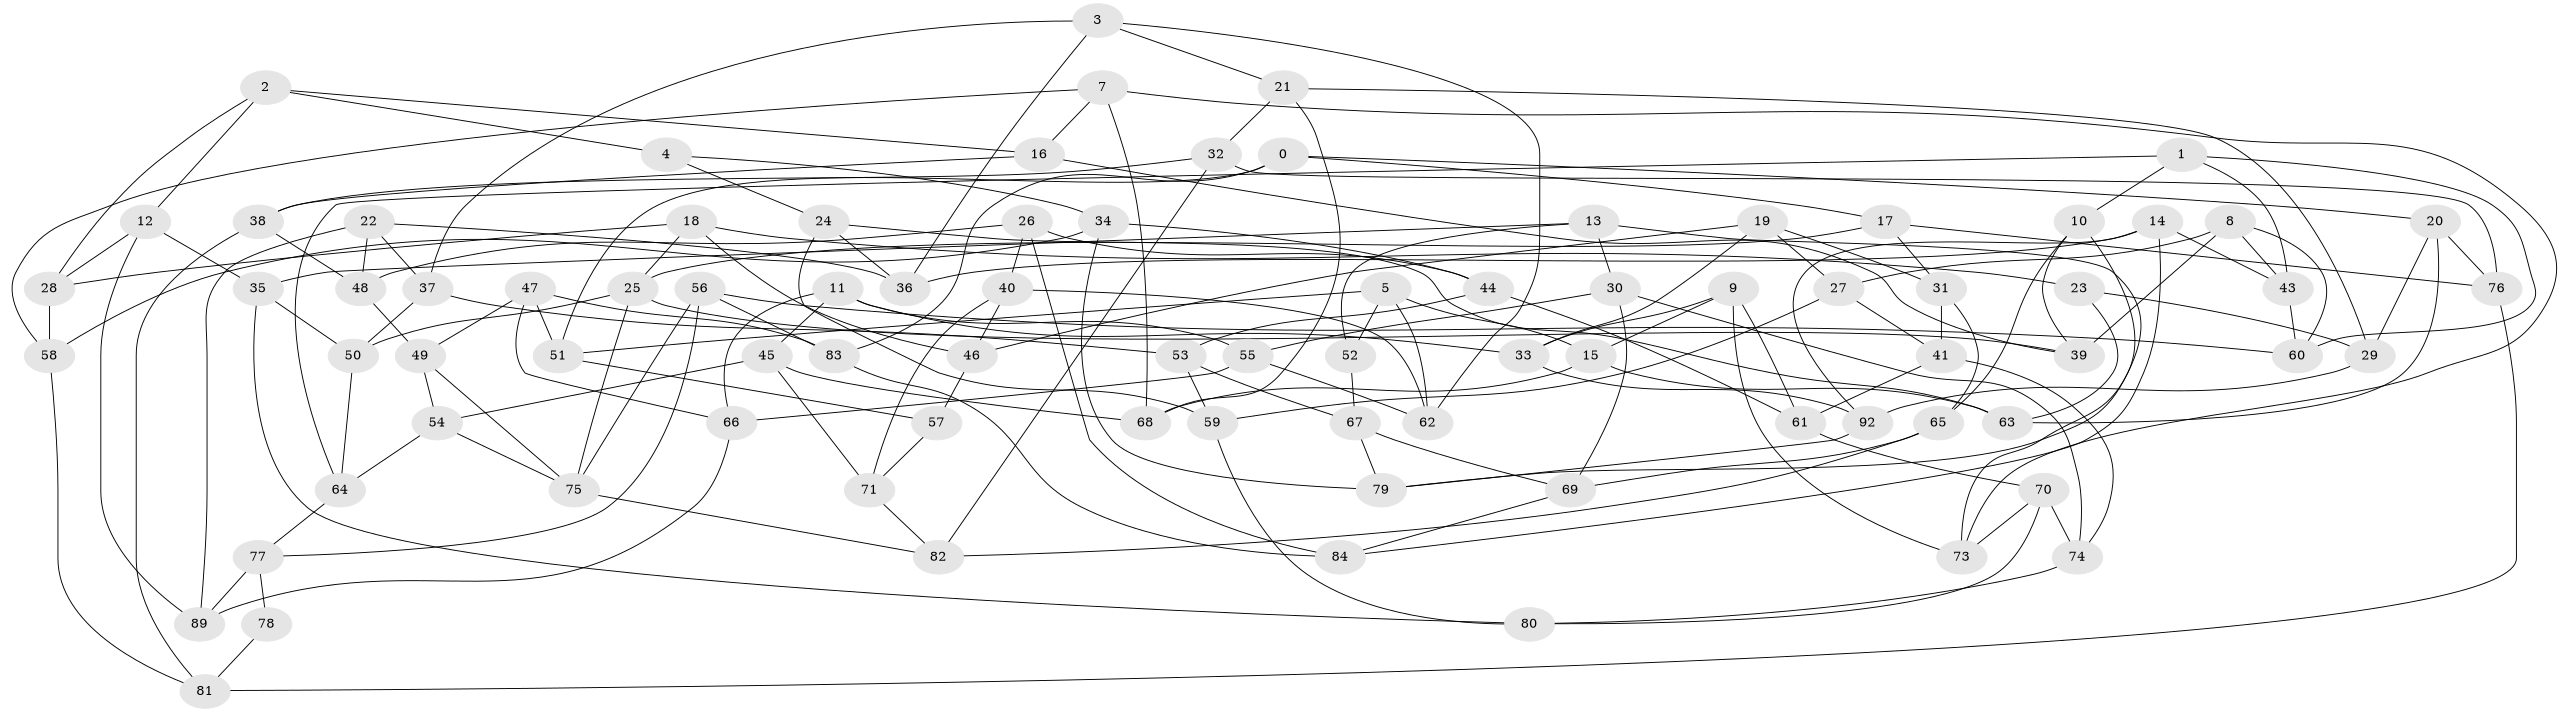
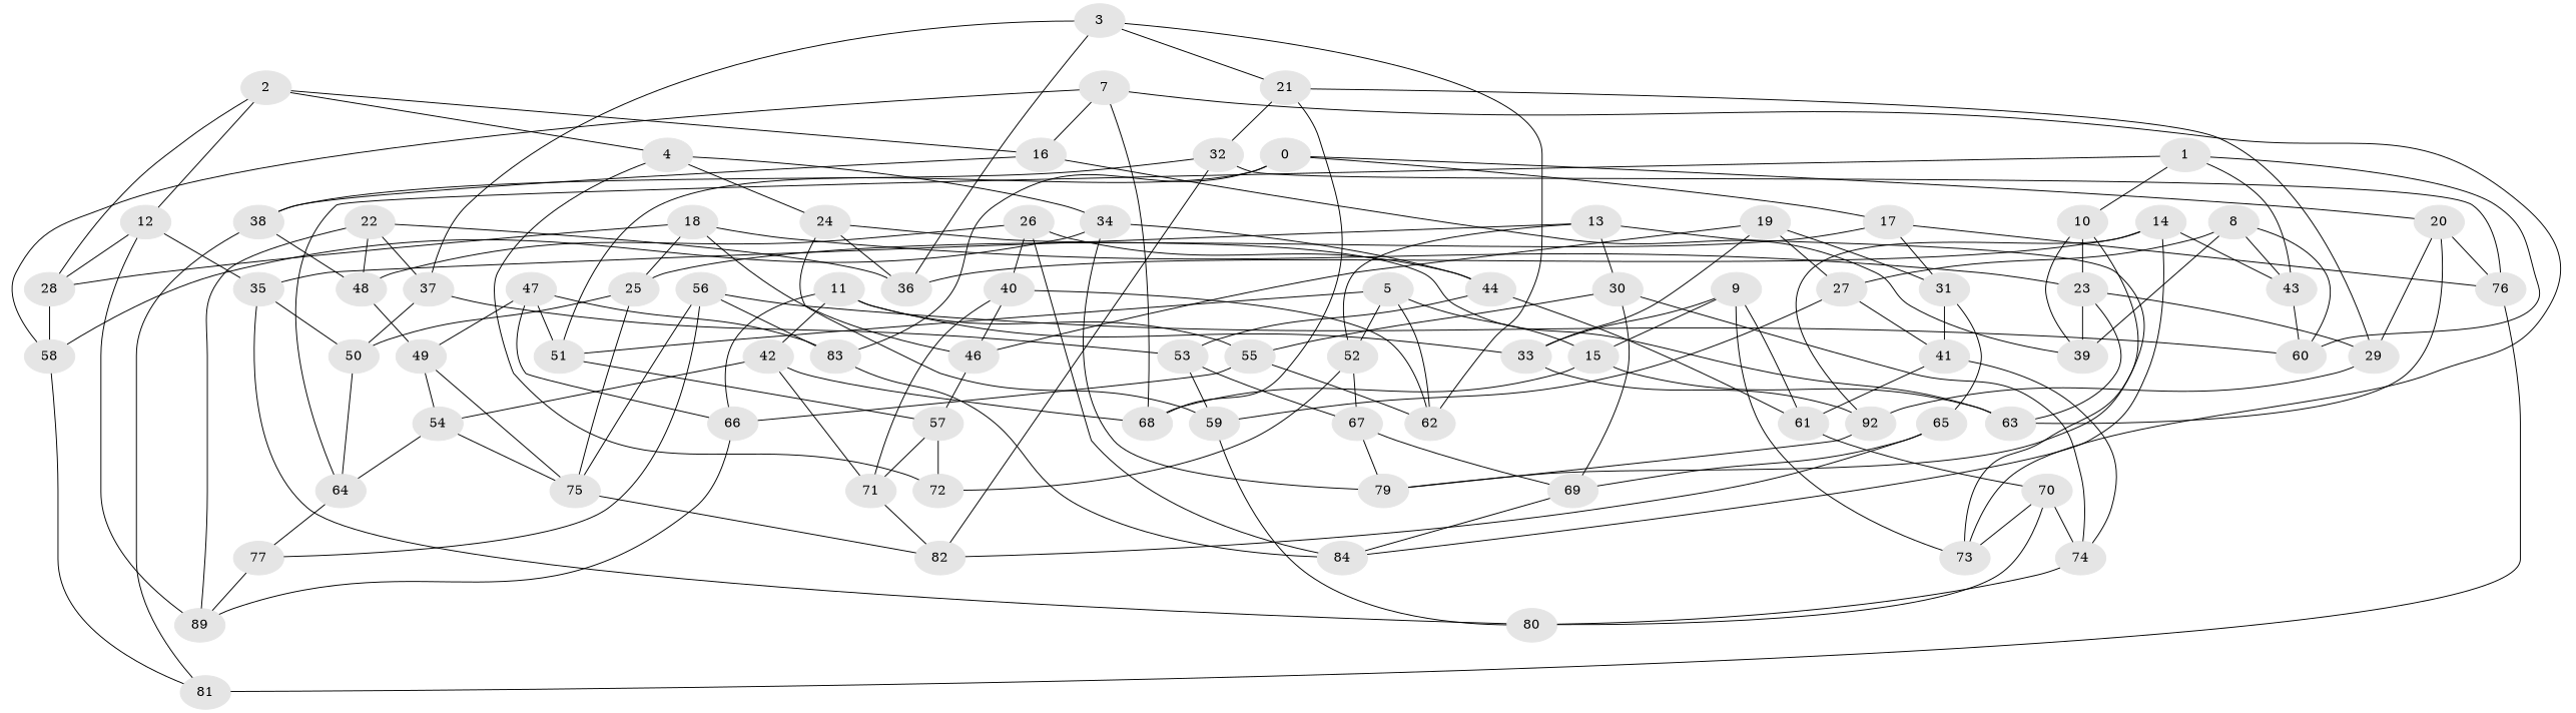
  graph {
    node [color=gray90 style=filled]
    1
    10
    43
    60
    64
    39
    65
    79
    77
    2
    4
    12
    16
    28
    24
    34
+   72
    35
    n19 [label=89]
    38
    58
    3
    21
    36
    37
    62
    68
    29
    32
    50
    53
    63
    59
    44
    5
    15
    51
    52
    57
    67
    n41 [label=0]
    17
    20
    83
    25
    31
    76
    84
    7
    73
    81
    8
    27
    41
    9
    33
    61
    n58 [label=92]
    70
    69
    82
    11
-   45
+   45 [label=42]
    55
    66
    71
    54
    80
    13
    30
    74
    14
    48
    75
    18
    23
    46
    19
    22
    49
    26
    40
    47
    56
-   78
    1 -- 10
    1 -- 43
    1 -- 60
    1 -- 64
    10 -- 39
-   10 -- 65
+   10 -- 23
    10 -- 79
    43 -- 60
    64 -- 77
    65 -- 69
    65 -- 82
    77 -- n19
-   77 -- 78
    2 -- 4
    2 -- 12
    2 -- 16
    2 -- 28
    4 -- 24
    4 -- 34
+   4 -- 72
    12 -- 28
    12 -- 35
    12 -- n19
    16 -- 39
    16 -- 38
    28 -- 58
    24 -- 36
    24 -- 63
    24 -- 59
    34 -- 79
    34 -- 58
    34 -- 44
    35 -- 50
    35 -- 80
    38 -- 81
    38 -- 48
    58 -- 81
    3 -- 21
    3 -- 36
    3 -- 37
    3 -- 62
    21 -- 68
    21 -- 29
    21 -- 32
    37 -- 50
    37 -- 53
    29 -- n58
    32 -- 38
    32 -- 76
    32 -- 82
    50 -- 64
    53 -- 59
    53 -- 67
    59 -- 80
    44 -- 53
    44 -- 61
    5 -- 62
    5 -- 15
    5 -- 51
    5 -- 52
    15 -- 68
    15 -- 63
    51 -- 57
+   52 -- 72
    52 -- 67
+   57 -- 72
    57 -- 71
    67 -- 79
    67 -- 69
    n41 -- 51
    n41 -- 17
    n41 -- 20
    n41 -- 83
    17 -- 25
    17 -- 31
    17 -- 76
    20 -- 29
    20 -- 63
    20 -- 76
    83 -- 84
    25 -- 50
    25 -- 75
    31 -- 65
    31 -- 41
    76 -- 81
    7 -- 16
    7 -- 58
    7 -- 68
    7 -- 73
    8 -- 43
    8 -- 60
    8 -- 39
    8 -- 27
    27 -- 59
    27 -- 41
    41 -- 61
    41 -- 74
    9 -- 15
    9 -- 73
    9 -- 33
    9 -- 61
    33 -- n58
    61 -- 70
    n58 -- 79
    70 -- 73
    70 -- 80
    70 -- 74
    69 -- 84
    11 -- 33
    11 -- 45
    11 -- 55
    11 -- 66
    45 -- 68
    45 -- 71
    45 -- 54
    55 -- 62
    55 -- 66
    66 -- n19
    71 -- 82
    54 -- 64
    54 -- 75
    13 -- 35
    13 -- 52
    13 -- 73
    13 -- 30
    30 -- 69
    30 -- 55
    30 -- 74
    74 -- 80
    14 -- 43
    14 -- 36
    14 -- 84
    14 -- n58
    48 -- 49
    75 -- 82
    18 -- 28
    18 -- 25
    18 -- 23
    18 -- 46
-   25 -- 39
+   23 -- 39
    23 -- 29
    23 -- 63
    46 -- 57
    19 -- 31
    19 -- 27
    19 -- 33
    19 -- 46
    22 -- n19
    22 -- 36
    22 -- 37
    22 -- 48
    49 -- 54
    49 -- 75
    26 -- 44
    26 -- 84
    26 -- 48
    26 -- 40
    40 -- 62
    40 -- 71
    40 -- 46
    47 -- 51
    47 -- 83
    47 -- 66
    47 -- 49
    56 -- 60
    56 -- 77
    56 -- 83
    56 -- 75
-   78 -- 81
  }
